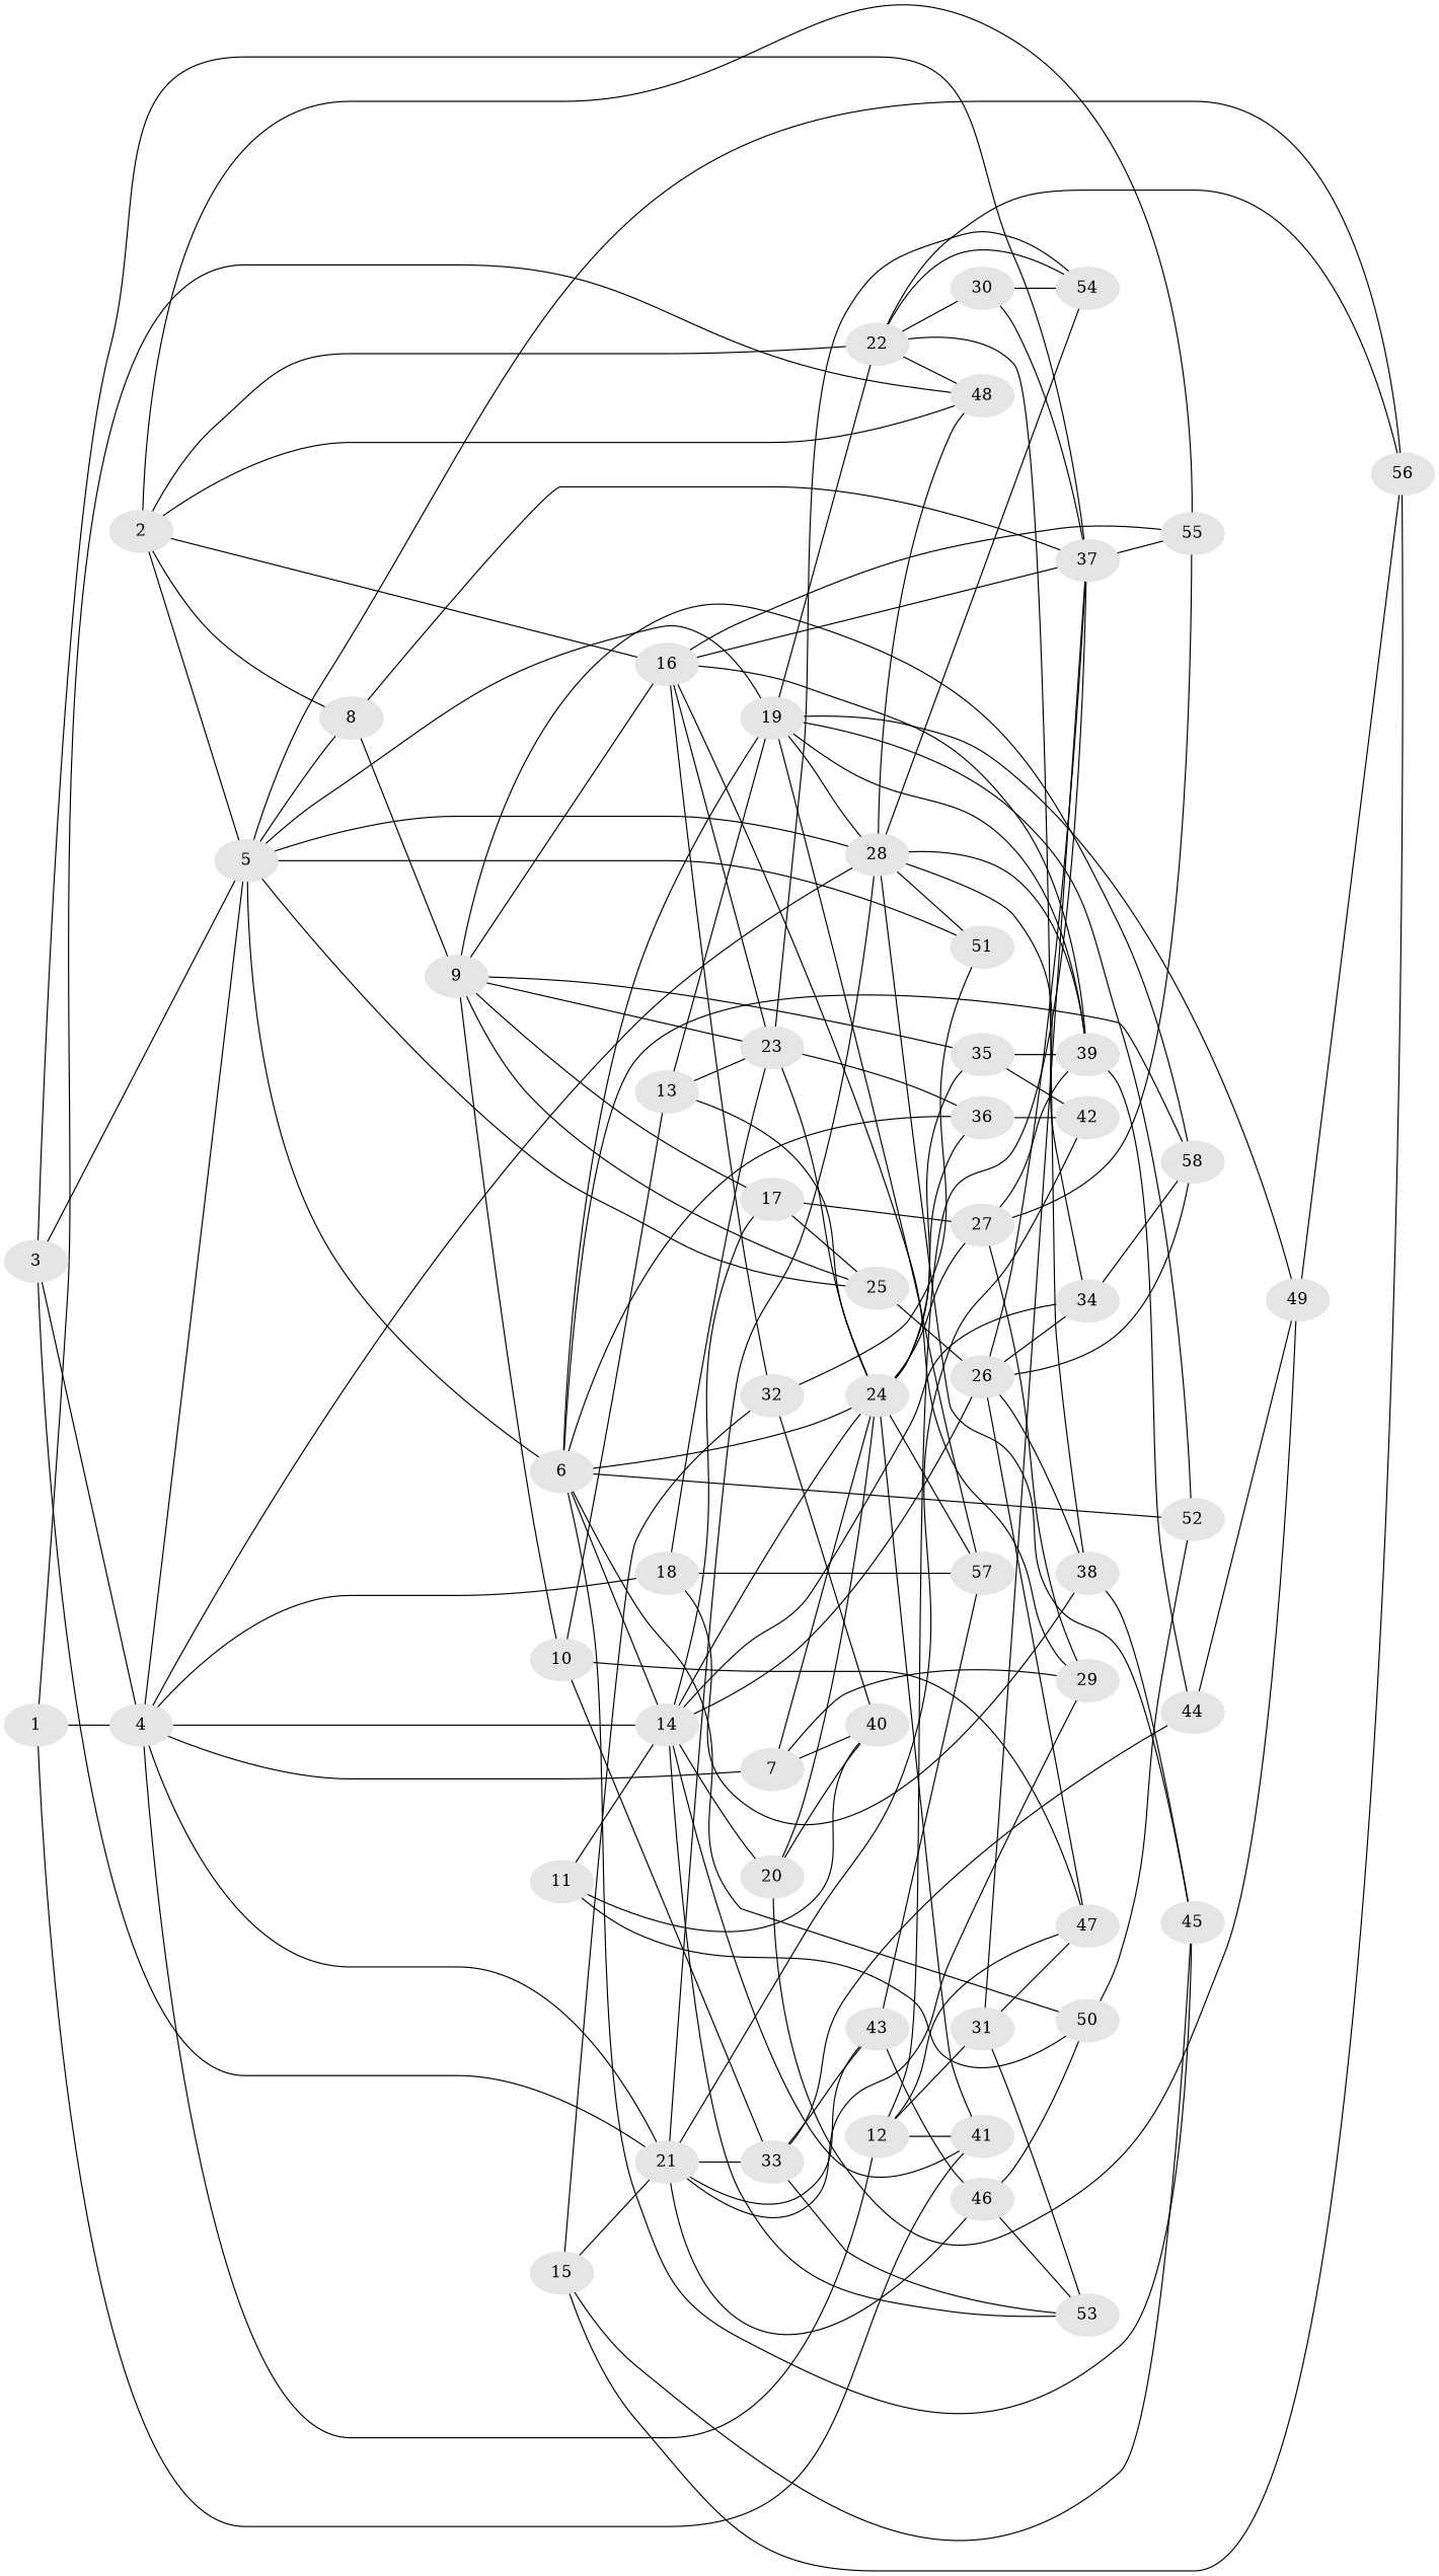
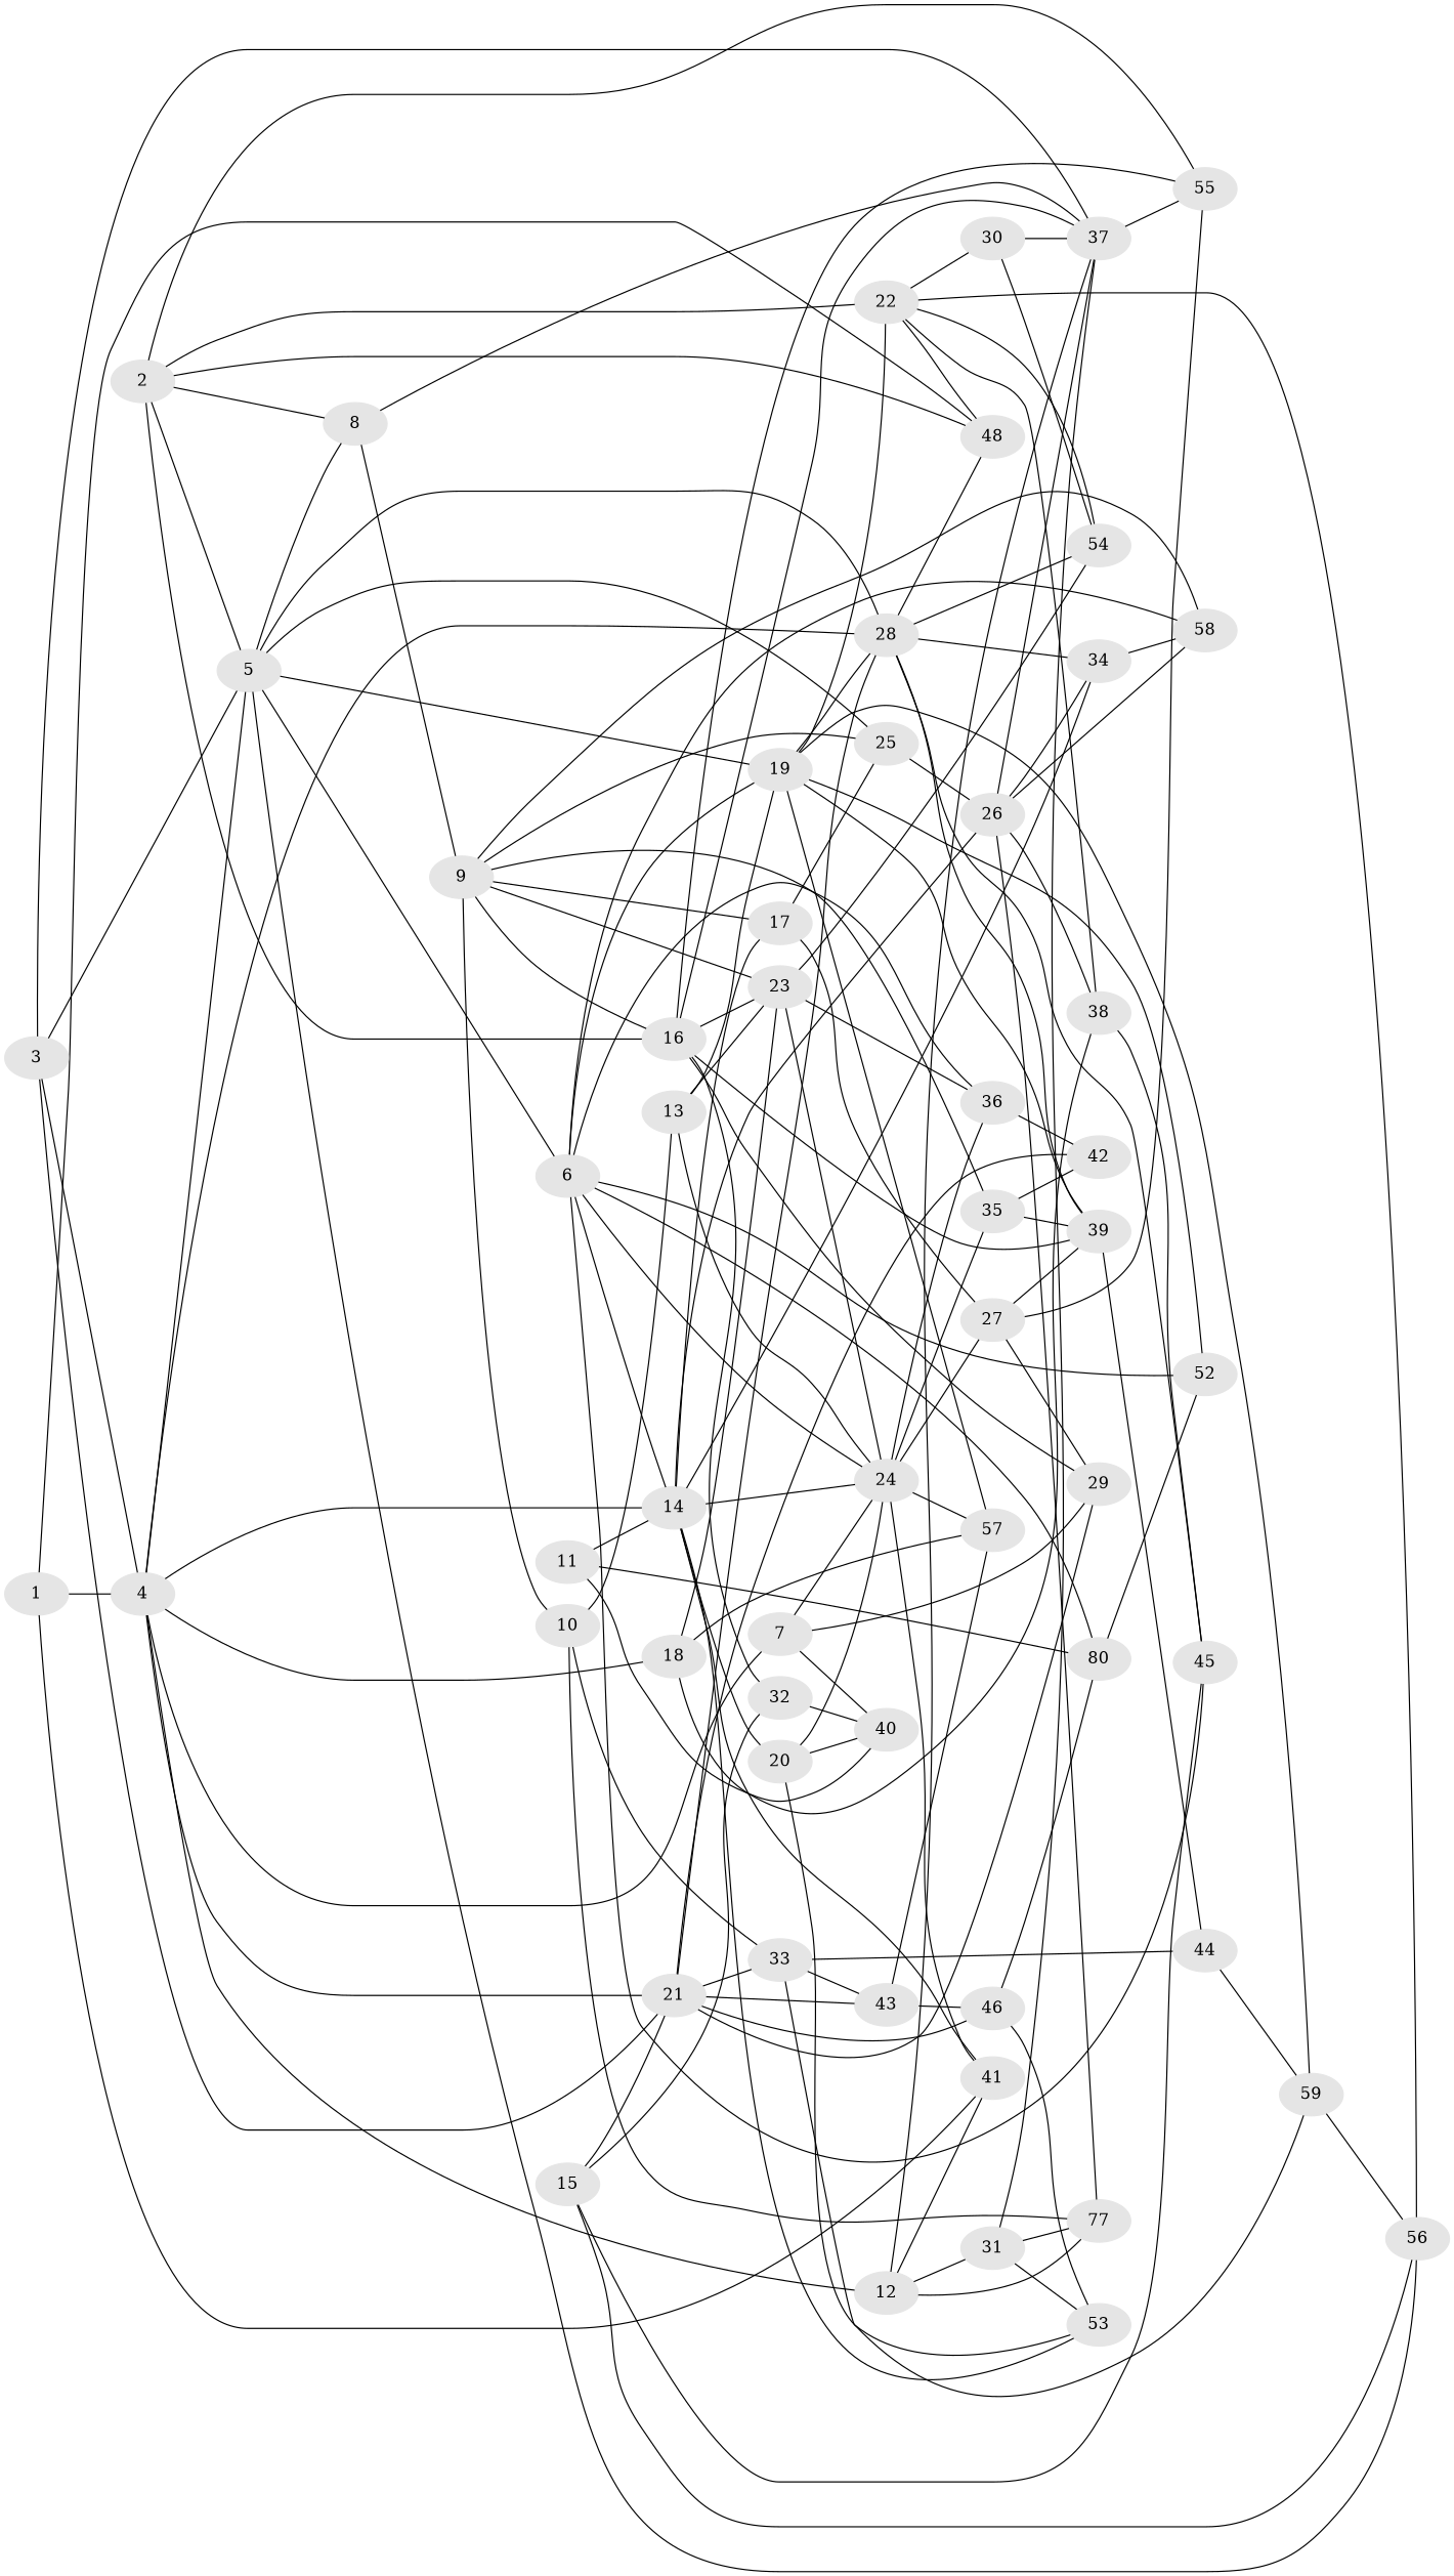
  graph {
    rankdir=LR
    node [color=gray90 style=filled]
    edge [weight=1.0]
    1
    4
    41
    48
    5
    21
    7
    12
    14
    18
    28
    2
    8
    16
    22
    55
    6
    19
    25
-   51
    56
    37
    9
    29
    23
    32
    39
    38
    30
    54
    3
    42
    33
    43
    46
    24
    40
-   47
+   47 [label=77]
    31
    17
    20
    26
    34
    53
    57
    45
    36
-   50
+   50 [label=80]
    52
    58
-   49
+   49 [label=59]
    35
    27
    10
    13
    44
    11
    15
    1 -- 4 [weight=2.0]
    1 -- 41
    1 -- 48
    4 -- 5
    4 -- 21 [weight=2.0]
    4 -- 7
    4 -- 12
    4 -- 14 [weight=2.0]
    4 -- 18
    4 -- 28
    5 -- 28
    5 -- 8
    5 -- 6
    5 -- 19
    5 -- 25
-   5 -- 51 [weight=2.0]
    5 -- 56
    21 -- 28
    21 -- 29
    21 -- 42
    21 -- 33 [weight=3.0]
    21 -- 43
    21 -- 46
    7 -- 29
    7 -- 24
    7 -- 40
    12 -- 41
    12 -- 37
    12 -- 47
    12 -- 31
    14 -- 41
    14 -- 24
    14 -- 17
    14 -- 20
    14 -- 26
    14 -- 34
    14 -- 53
    18 -- 23
    18 -- 38
    18 -- 57
    28 -- 48
-   28 -- 51
    28 -- 39
    28 -- 54
    28 -- 34
    28 -- 45
    2 -- 48
    2 -- 5
    2 -- 8
    2 -- 16 [weight=3.0]
    2 -- 22 [weight=3.0]
    2 -- 55
    8 -- 37
    8 -- 9
    16 -- 55
    16 -- 37
    16 -- 29
    16 -- 23
    16 -- 32
    16 -- 39
    22 -- 48
    22 -- 56
    22 -- 38
    22 -- 30 [weight=2.0]
    22 -- 54
    6 -- 14
    6 -- 19
    6 -- 24
    6 -- 45
    6 -- 36
    6 -- 50
    6 -- 52 [weight=2.0]
    6 -- 58
    19 -- 28
    19 -- 22 [weight=3.0]
    19 -- 39 [weight=2.0]
    19 -- 57
    19 -- 52
    19 -- 49
    25 -- 26
    37 -- 55
    9 -- 16
    9 -- 25
    9 -- 23
    9 -- 17
    9 -- 58
    9 -- 35
    9 -- 10
    23 -- 54
    23 -- 24 [weight=2.0]
    23 -- 36
-   32 -- 51
    32 -- 40
    39 -- 44
    38 -- 45
    30 -- 37
    30 -- 54
    3 -- 4
    3 -- 5
    3 -- 21
    3 -- 37
    33 -- 43
    33 -- 53
    33 -- 44 [weight=2.0]
    43 -- 46
    43 -- 57
    46 -- 53
    46 -- 50
    24 -- 41
    24 -- 57
    24 -- 36
    24 -- 35
    24 -- 27
    31 -- 37
    31 -- 47
    31 -- 53
    17 -- 25
    17 -- 27
    20 -- 24
    20 -- 40
    20 -- 49
    26 -- 37 [weight=4.0]
    26 -- 38
    26 -- 47
    26 -- 34
    26 -- 58
    34 -- 58
    36 -- 42
    50 -- 52
    49 -- 56
    35 -- 39
    35 -- 42
    27 -- 55
    27 -- 29
    27 -- 39 [weight=2.0]
    10 -- 33
    10 -- 47
    10 -- 13
    13 -- 19
    13 -- 23
    13 -- 24
    44 -- 49
    11 -- 14 [weight=2.0]
    11 -- 40
    11 -- 50
    15 -- 21
    15 -- 56
    15 -- 32
    15 -- 45
  }
